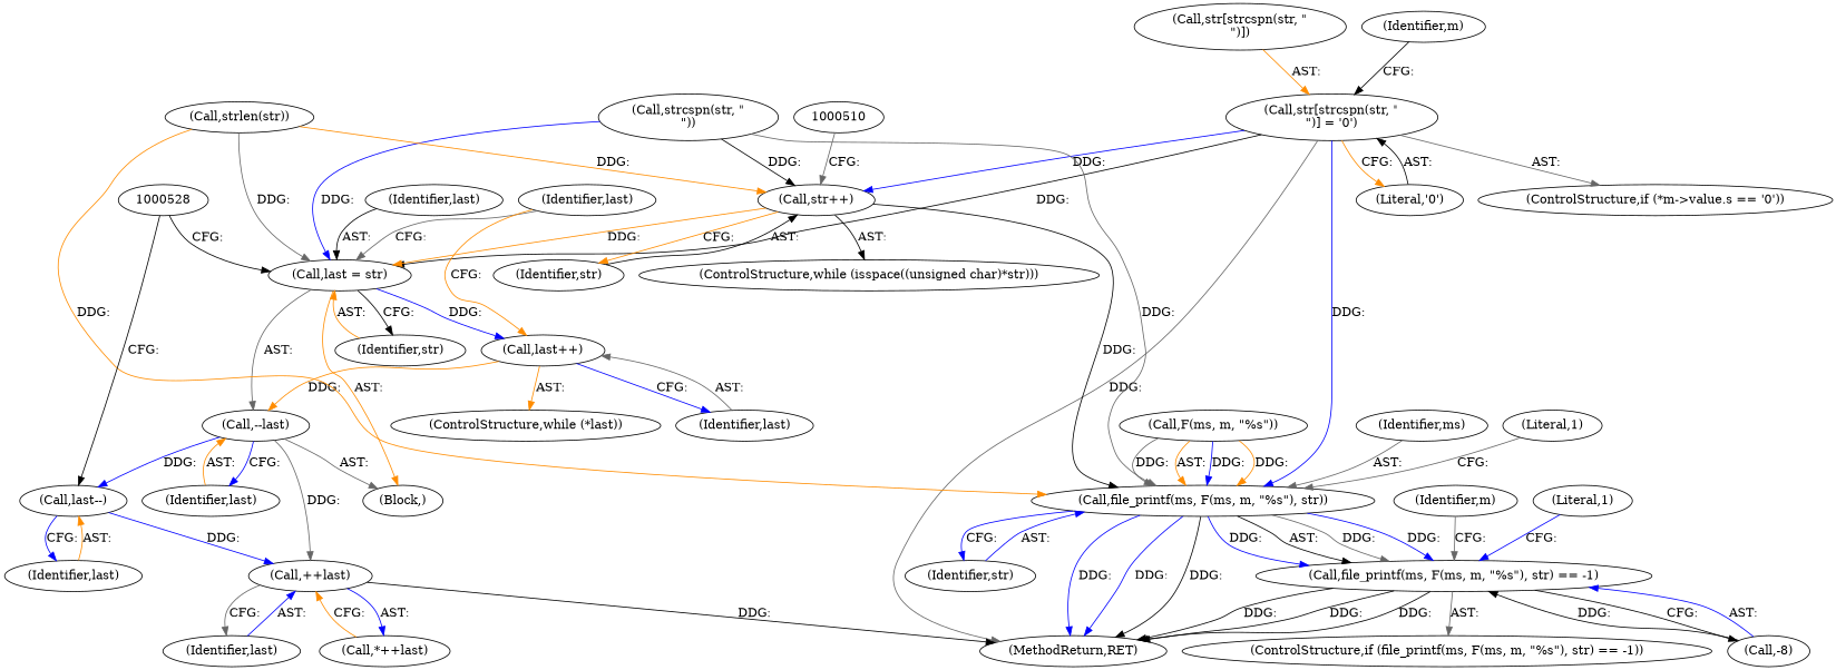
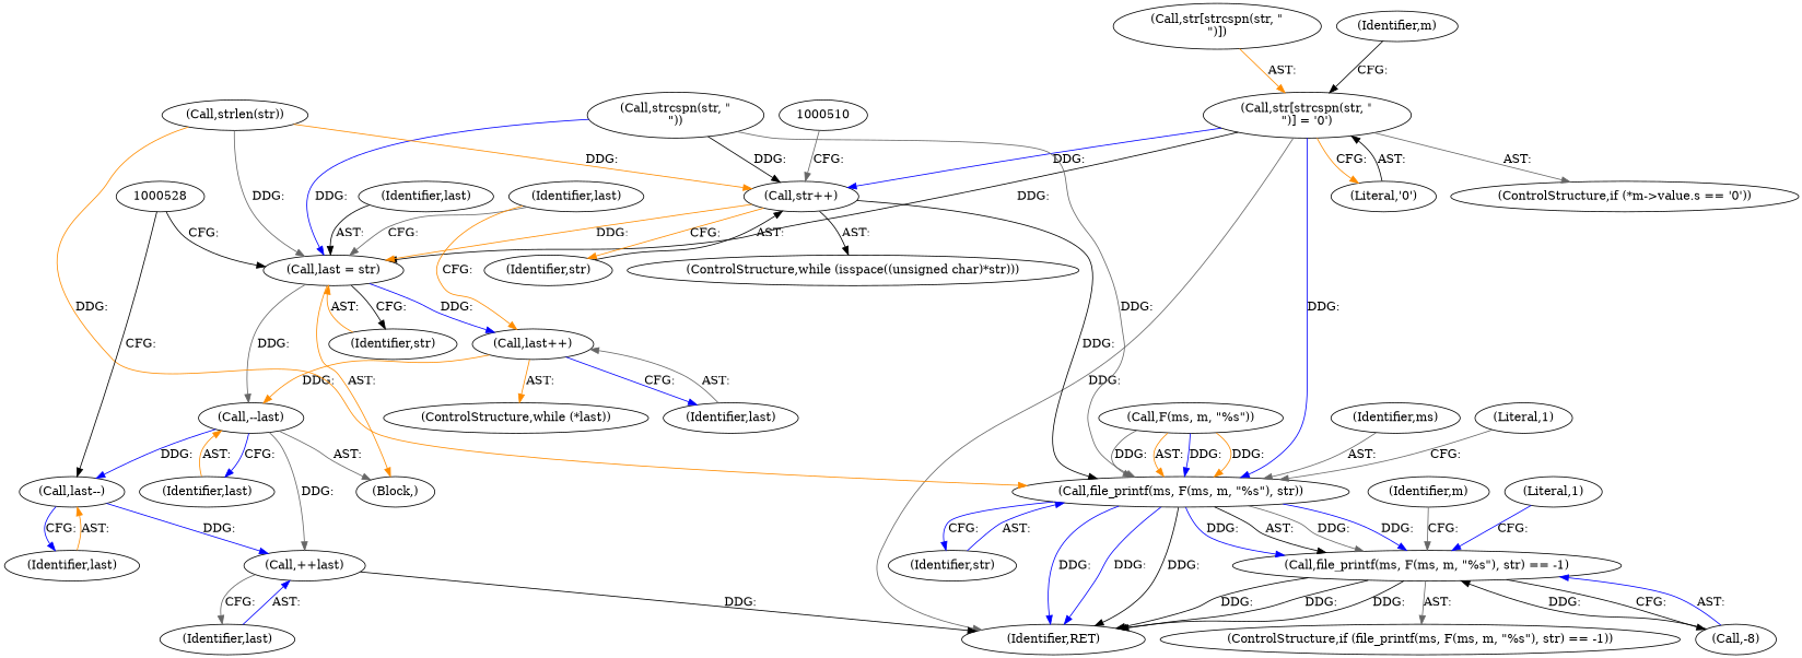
  digraph {
    edge [color=blue]
    n1 [label="(Call,str[strcspn(str, \"\n\")] = '\0')"]
    n2 [label="(Call,str++)"]
    n3 [label="(Call,last = str)"]
    n4 [label="(Call,file_printf(ms, F(ms, m, \"%s\"), str))"]
    n5 [label="(Literal,'\0')"]
    n6 [label="(ControlStructure,if (*m->value.s == '\0'))"]
-   n7 [label="(MethodReturn,RET)"]
+   n7 [label="(Identifier,RET)"]
    n8 [label="(Identifier,str)"]
    n9 [label="(ControlStructure,while (isspace((unsigned char)*str)))"]
    n10 [label="(Call,last++)"]
    n11 [label="(Call,--last)"]
    n12 [label="(Identifier,str)"]
    n13 [label="(Block,)"]
    n14 [label="(Call,file_printf(ms, F(ms, m, \"%s\"), str) == -1)"]
    n15 [label="(Identifier,str)"]
    n16 [label="(Identifier,last)"]
    n17 [label="(ControlStructure,while (*last))"]
    n18 [label="(Call,last--)"]
    n19 [label="(Call,++last)"]
    n20 [label="(Identifier,last)"]
    n21 [label="(Identifier,last)"]
-   n22 [label="(Call,*++last)"]
    n23 [label="(Identifier,last)"]
    n24 [label="(ControlStructure,if (file_printf(ms, F(ms, m, \"%s\"), str) == -1))"]
    n25 [label="(Call,-8)"]
    n26 [label="(Call,str[strcspn(str, \"\n\")])"]
    n27 [label="(Identifier,m)"]
    n28 [label="(Call,strcspn(str, \"\n\"))"]
    n29 [label="(Call,strlen(str))"]
    n30 [label="(Identifier,last)"]
    n31 [label="(Identifier,ms)"]
    n32 [label="(Identifier,m)"]
    n33 [label="(Literal,1)"]
    n34 [label="(Identifier,last)"]
    n35 [label="(Call,F(ms, m, \"%s\"))"]
    n36 [label="(Literal,1)"]
    1000510
    1000528
    n1 -> n2 [label="DDG: "]
    n1 -> n3 [color=black label="DDG: "]
    n1 -> n4 [label="DDG: "]
    n1 -> n5 [color=darkorange label="CFG: "]
    n1 -> n6 [color=gray40 label="AST: "]
    n1 -> n7 [color=gray40 label="DDG: "]
    n2 -> n3 [color=darkorange label="DDG: "]
    n2 -> n4 [color=black label="DDG: "]
    n2 -> n8 [color=darkorange label="CFG: "]
    n2 -> n9 [color=black label="AST: "]
    n3 -> n10 [label="DDG: "]
-   n3 -> n11 [color=gray40 label="AST: "]
+   n3 -> n11 [color=gray40 label="DDG: "]
    n3 -> n12 [color=black label="CFG: "]
    n3 -> n13 [color=darkorange label="AST: "]
    n4 -> n7 [color=black label="DDG: "]
    n4 -> n7 [label="DDG: "]
    n4 -> n7 [label="DDG: "]
    n4 -> n14 [color=black label="AST: "]
    n4 -> n14 [color=gray40 label="DDG: "]
    n4 -> n14 [label="DDG: "]
    n4 -> n14 [label="DDG: "]
    n4 -> n15 [label="CFG: "]
    n5 -> n1 [color=black label="AST: "]
    n8 -> n2 [color=black label="AST: "]
    n10 -> n11 [color=darkorange label="DDG: "]
    n10 -> n16 [label="CFG: "]
    n10 -> n17 [color=darkorange label="AST: "]
    n11 -> n13 [color=gray40 label="AST: "]
    n11 -> n18 [label="DDG: "]
    n11 -> n19 [color=gray40 label="DDG: "]
    n11 -> n20 [label="CFG: "]
    n12 -> n3 [color=darkorange label="AST: "]
    n14 -> n7 [color=black label="DDG: "]
    n14 -> n7 [color=black label="DDG: "]
    n14 -> n7 [color=black label="DDG: "]
    n14 -> n24 [color=gray40 label="AST: "]
    n14 -> n25 [color=black label="CFG: "]
    n15 -> n4 [label="AST: "]
    n16 -> n10 [color=gray40 label="AST: "]
    n18 -> n19 [label="DDG: "]
    n18 -> n21 [label="CFG: "]
    n19 -> n7 [color=black label="DDG: "]
-   n19 -> n22 [label="AST: "]
    n19 -> n23 [color=gray40 label="CFG: "]
    n20 -> n11 [color=darkorange label="AST: "]
    n21 -> n18 [color=darkorange label="AST: "]
-   n22 -> n19 [color=darkorange label="CFG: "]
    n23 -> n19 [label="AST: "]
    n25 -> n14 [label="AST: "]
    n25 -> n14 [color=black label="DDG: "]
    n26 -> n1 [color=darkorange label="AST: "]
    n27 -> n14 [color=gray40 label="CFG: "]
    n28 -> n2 [color=black label="DDG: "]
    n28 -> n3 [label="DDG: "]
    n28 -> n4 [color=gray40 label="DDG: "]
    n29 -> n2 [color=darkorange label="DDG: "]
    n29 -> n3 [color=gray40 label="DDG: "]
    n29 -> n4 [color=darkorange label="DDG: "]
    n30 -> n3 [color=black label="AST: "]
    n31 -> n4 [color=gray40 label="AST: "]
    n32 -> n1 [color=black label="CFG: "]
    n33 -> n4 [color=gray40 label="CFG: "]
    n34 -> n3 [color=gray40 label="CFG: "]
    n34 -> n10 [color=darkorange label="CFG: "]
    n35 -> n4 [color=darkorange label="AST: "]
    n35 -> n4 [label="DDG: "]
    n35 -> n4 [color=darkorange label="DDG: "]
    n35 -> n4 [color=gray40 label="DDG: "]
    n36 -> n14 [label="CFG: "]
    1000510 -> n2 [color=gray40 label="CFG: "]
    1000528 -> n3 [color=black label="CFG: "]
    1000528 -> n18 [color=black label="CFG: "]
  }
